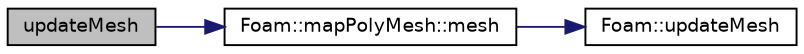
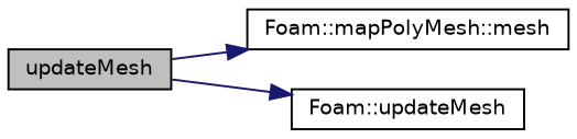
  digraph {
    rankdir=LR
    node [color=black fontname=Helvetica fontsize=10 shape=record]
    edge [color=midnightblue fontname=Helvetica fontsize=10 labelfontname=Helvetica labelfontsize=10 style=solid]
    n1 [fillcolor=grey75 fontcolor=black height=0.2 label=updateMesh style=filled width=0.4]
    n2 [height=0.2 label="Foam::mapPolyMesh::mesh" width=0.4]
    n3 [height=0.2 label="Foam::updateMesh" width=0.4]
    n1 -> n2
-   n2 -> n3
+   n1 -> n3
  }
